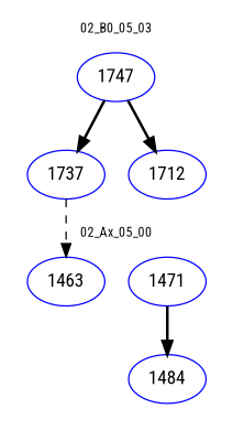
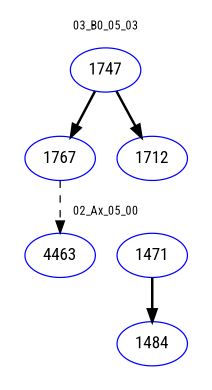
  digraph {
    fontname="Roboto Condensed"
    node [color=blue fontname="Roboto Condensed"]
    edge [color=black fontname="Roboto Condensed" style=bold]
    n1 [label=1471]
-   n2 [label=1463]
+   n2 [label=4463]
    n3 [label=1484]
    n4 [label=1747]
-   n5 [label=1737]
+   n5 [label=1767]
    n6 [label=1712]
    subgraph cluster_1 {
      color=white
      fontsize=10
      label="02_Ax_05_00"
      n1
      n2
      n3
    }
    subgraph cluster_2 {
      color=white
      fontsize=10
-     label="02_B0_05_03"
+     label="03_B0_05_03"
      n4
      n5
      n6
    }
    n1 -> n3
    n4 -> n5
    n4 -> n6
    n5 -> n2 [style=dashed]
  }
